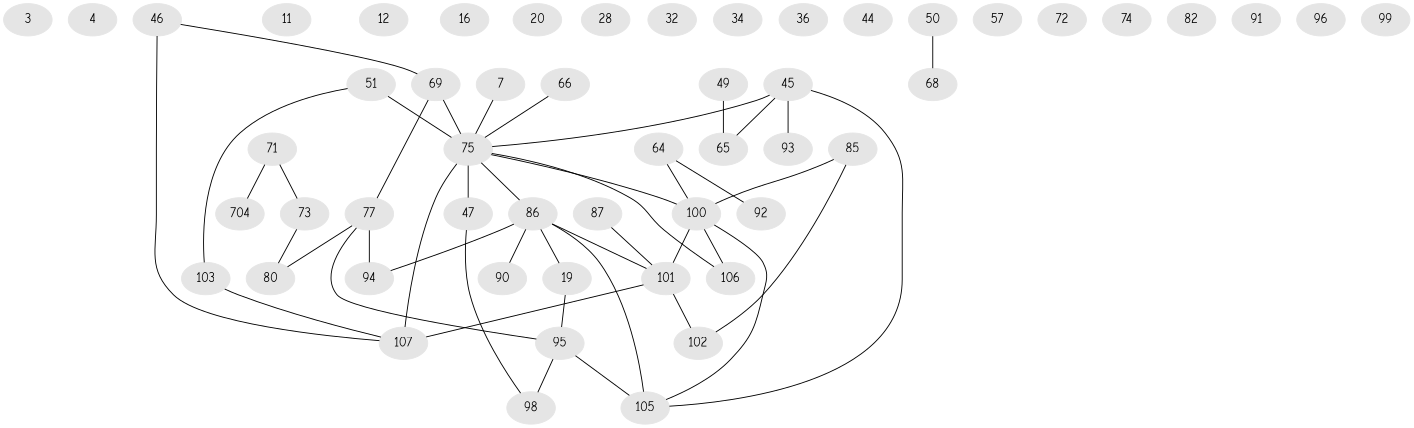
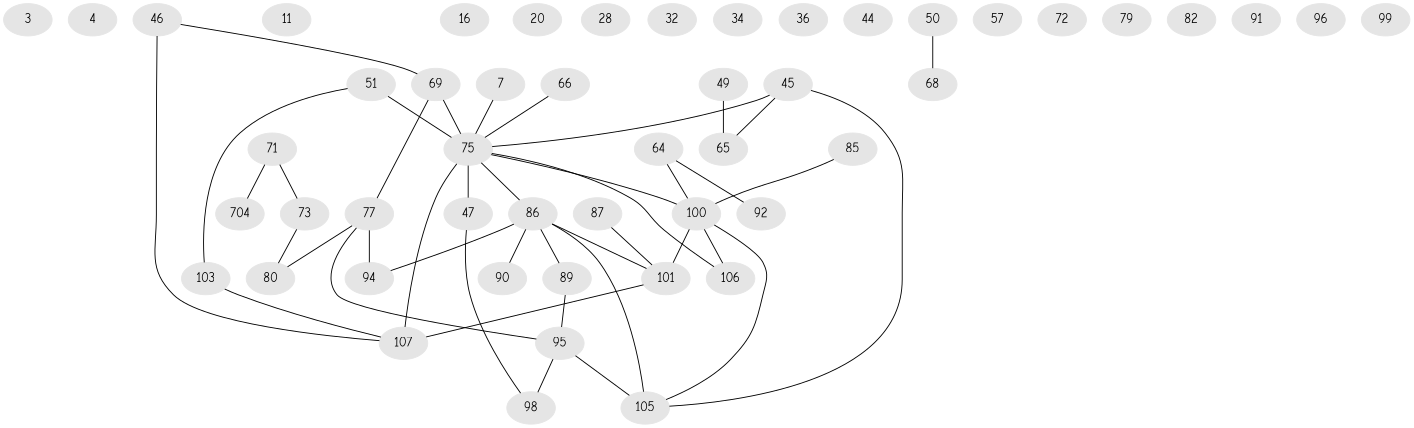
  graph {
    fontname="Comic Neue"
    node [color=gray90 fontname="Comic Neue" style=filled]
    edge [fontname="Comic Neue"]
    3
    4
    75 [super="+8+15"]
    107 [super="+97+56"]
    47
    100 [super="+21+78"]
    86 [super="+62+83"]
    106 [super="+29"]
    7
    11
-   12
    16
    20
    28
    32
    34 [super="+9"]
    36 [super="+18"]
    44
    45 [super="+1"]
    65
-   93
    105 [super="+22"]
    69 [super="+39"]
    77
    46
    98 [super="+33+88"]
    49
    50
    68
    51 [super="+17"]
    103
    57
    64 [super="+37+52"]
    92
    101 [super="+10+61+81"]
    66 [super="+2+35"]
    80
    94
    95 [super="+70+76"]
    71 [super="+31"]
    73
    n42 [label=704]
    72 [super="+43"]
-   89 [super="+60" label=19]
+   89 [super="+60"]
    90
-   79 [label=74]
+   79
    82
    85 [super="+58"]
-   102
    87
    91
    96
    99
    75 -- 107 [weight=2]
    75 -- 47 [weight=3]
    75 -- 100
    75 -- 86
    75 -- 106
    47 -- 98
    100 -- 106
    100 -- 105
    100 -- 101
    86 -- 105
    86 -- 101 [weight=2]
    86 -- 94
    86 -- 89
    86 -- 90
    7 -- 75
    45 -- 75
    45 -- 65
-   45 -- 93
    45 -- 105
    69 -- 75 [weight=3]
    69 -- 77
    77 -- 80
    77 -- 94
    77 -- 95
    46 -- 107
    46 -- 69
    49 -- 65
    50 -- 68
    51 -- 75 [weight=2]
    51 -- 103
    103 -- 107
    64 -- 100 [weight=3]
    64 -- 92
    101 -- 107
-   101 -- 102
    66 -- 75
    95 -- 105
    95 -- 98
    71 -- 73
    71 -- n42
    73 -- 80
    89 -- 95
    85 -- 100
-   85 -- 102
    87 -- 101
  }
